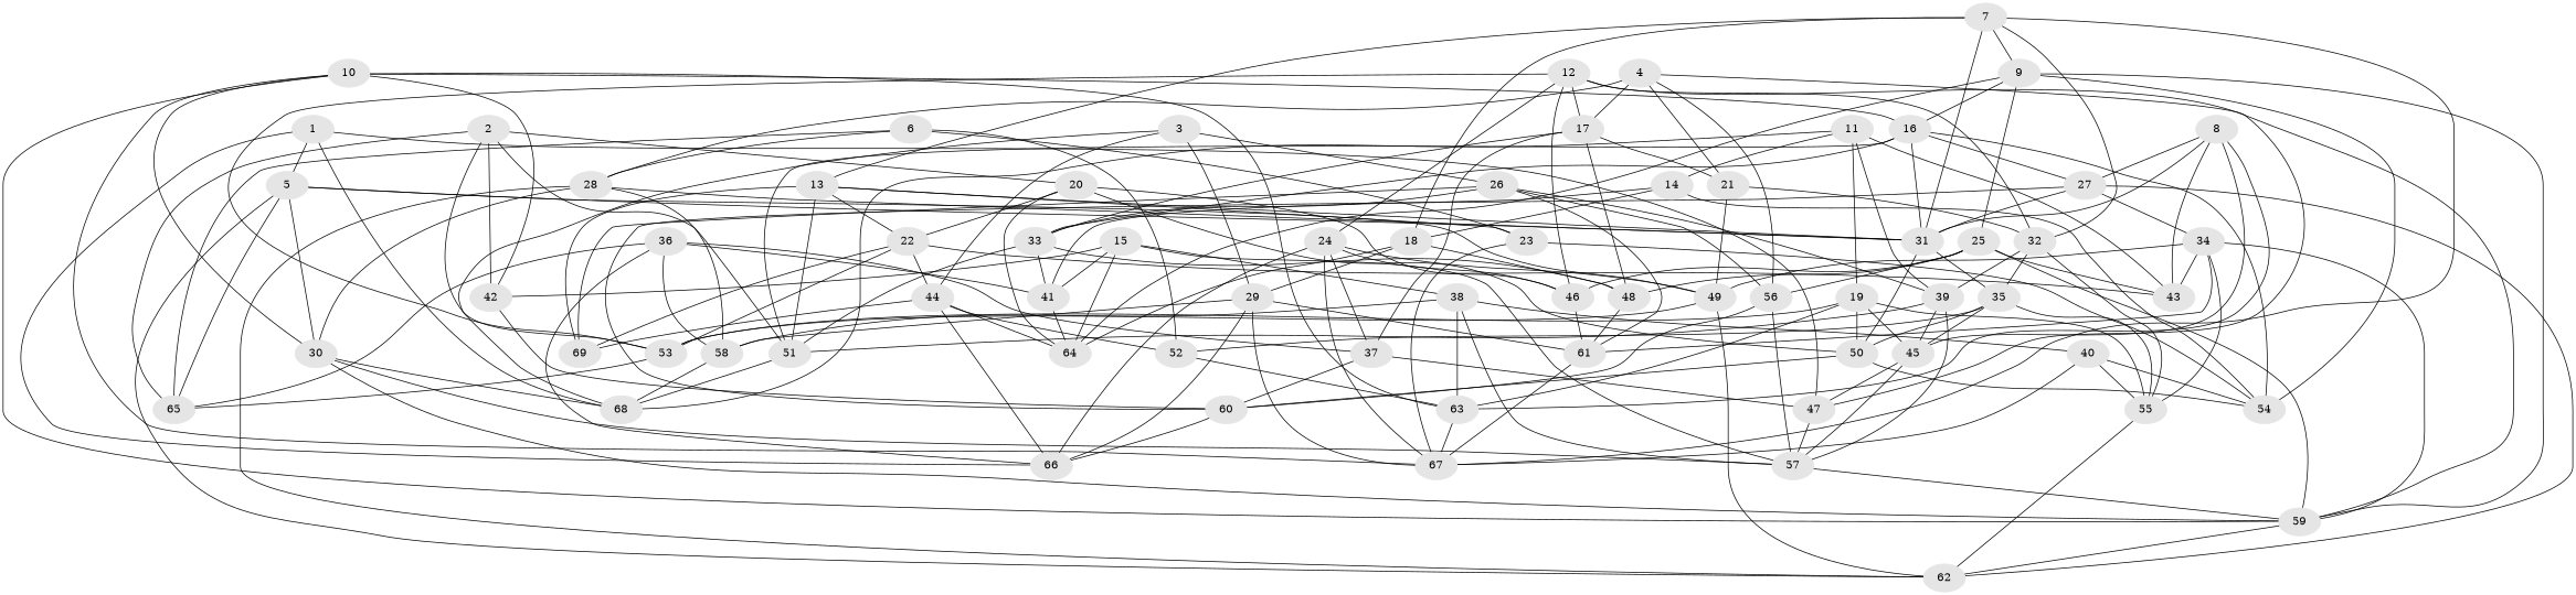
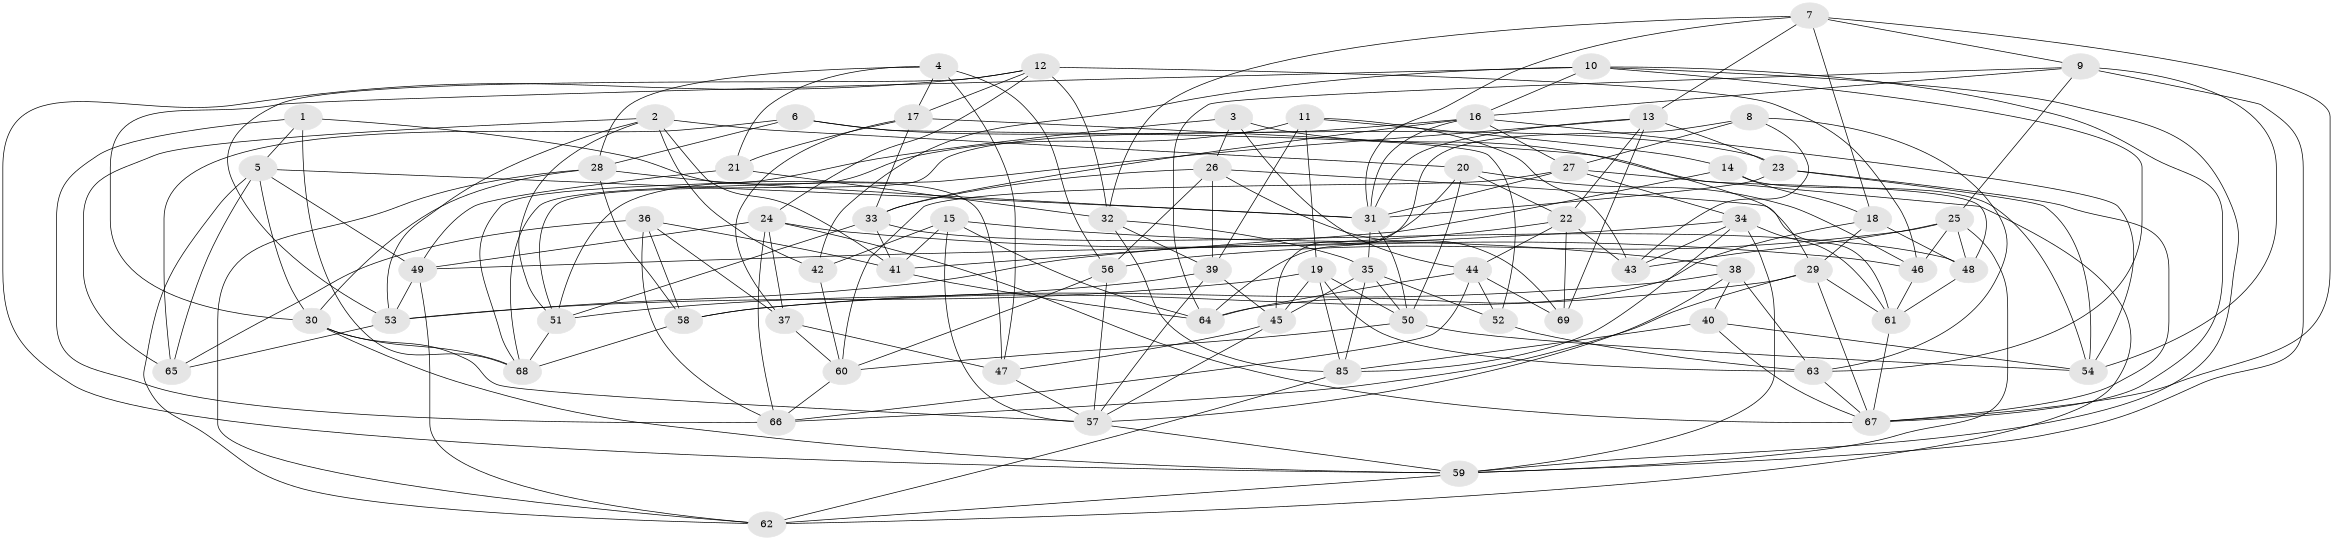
  graph {
    node [color=gray90 style=filled]
    edge [weight=1.0]
    1
    5
    47
    66
    68
    65
    30
    31
    49
    62
    57
    2
    20
    41
    42
    51
    53
    64
    46
    22
    50
    60
    3
    26
    29
    44
    56
    69
    39
    33
    61
    67
    58
    52
    4
    17
    21
    28
    37
    48
    32
    59
    35
    6
    23
    54
    63
    7
    9
    13
    18
    16
    25
-   55
+   55 [label=85]
    8
    27
    43
    45
    34
    10
    11
    14
    19
    12
    24
    15
    38
    40
    36
    1 -- 5
    1 -- 47
    1 -- 66
    1 -- 68
    5 -- 65
    5 -- 30
    5 -- 31
    5 -- 49
    5 -- 62
    47 -- 57
    30 -- 68
    30 -- 57
    30 -- 59
    31 -- 50
    31 -- 35
    49 -- 62
    49 -- 53
    57 -- 59
    2 -- 65
    2 -- 20
+   2 -- 41
    2 -- 42
    2 -- 51
    2 -- 53
    20 -- 64
    20 -- 46 [weight=2.0]
    20 -- 22
    20 -- 50
    41 -- 64
    42 -- 60
    51 -- 68
    53 -- 65
    46 -- 61
    22 -- 53
    22 -- 44
    22 -- 69
    22 -- 43
    50 -- 60
    50 -- 54
    60 -- 66
    3 -- 68
    3 -- 26
    3 -- 29
    3 -- 44
    26 -- 56
    26 -- 69
    26 -- 39
    26 -- 33
    26 -- 61
    29 -- 66
    29 -- 61
    29 -- 67
    29 -- 58
    44 -- 66
    44 -- 64
    44 -- 69
    44 -- 52
    56 -- 57
    56 -- 60
    39 -- 57
    39 -- 51
    39 -- 45
    33 -- 41
    33 -- 51
    33 -- 48
    61 -- 67
    58 -- 68
    52 -- 63
    4 -- 47
    4 -- 56 [weight=2.0]
    4 -- 17
    4 -- 21
    4 -- 28
    17 -- 33
    17 -- 21
    17 -- 37
    17 -- 48
    21 -- 49
    21 -- 32
    28 -- 30
    28 -- 31
    28 -- 62
    28 -- 58
    37 -- 47 [weight=2.0]
    37 -- 60
    48 -- 61
    32 -- 39
    32 -- 35
    32 -- 55
    59 -- 62
    35 -- 50
    35 -- 52
    35 -- 55
    35 -- 45
    6 -- 65 [weight=2.0]
    6 -- 52
    6 -- 28
    6 -- 23 [weight=2.0]
-   8 -- 31
+   23 -- 31
    23 -- 67
    23 -- 54
    63 -- 67
    7 -- 31
    7 -- 67
    7 -- 32
    7 -- 9
    7 -- 13
    7 -- 18
    9 -- 64
    9 -- 59
    9 -- 54
    9 -- 16
    9 -- 25
    13 -- 31
    13 -- 51
    13 -- 22
    13 -- 69
    13 -- 23
    18 -- 64
    18 -- 29
    18 -- 48 [weight=2.0]
    16 -- 31 [weight=2.0]
    16 -- 51
    16 -- 33
    16 -- 54
    16 -- 27
    25 -- 46
    25 -- 56
    25 -- 48
    25 -- 59
    25 -- 43
    55 -- 62
    8 -- 63
    8 -- 27
    8 -- 43
    8 -- 45
    27 -- 31
    27 -- 62
    27 -- 60
    27 -- 34
    45 -- 47
    45 -- 57
    34 -- 49
    34 -- 61
    34 -- 59
    34 -- 55
    34 -- 43
    10 -- 30
    10 -- 42
    10 -- 67
    10 -- 59
    10 -- 63
    10 -- 16
    11 -- 68
    11 -- 39
    11 -- 43 [weight=2.0]
    11 -- 14
    11 -- 19
    14 -- 41
    14 -- 54
    14 -- 18
    19 -- 53
    19 -- 50
    19 -- 63
    19 -- 55
    19 -- 45
    12 -- 53
    12 -- 46
    12 -- 17
    12 -- 32
    12 -- 59
    12 -- 24
    24 -- 66
    24 -- 49
    24 -- 46
    24 -- 67
    24 -- 37
    15 -- 57
    15 -- 41
    15 -- 42
    15 -- 64
    15 -- 38 [weight=2.0]
    38 -- 57
    38 -- 58
    38 -- 63
    38 -- 40
    40 -- 67
    40 -- 54
    40 -- 55
    36 -- 66
    36 -- 65
    36 -- 41
    36 -- 58 [weight=2.0]
    36 -- 37
  }
